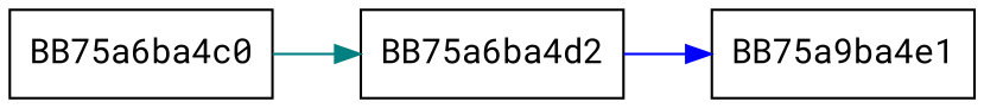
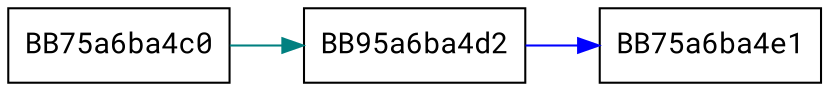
  digraph {
    fontname="Roboto Mono"
    rankdir=LR
    splines=ortho
    node [fontname="Roboto Mono" shape=box]
    edge [fontname="Roboto Mono"]
    BB75a6ba4c0
-   BB75a6ba4d2
-   BB75a6ba4e1 [label=BB75a9ba4e1]
+   BB75a6ba4d2 [label=BB95a6ba4d2]
+   BB75a6ba4e1
    BB75a6ba4c0 -> BB75a6ba4d2 [color=teal]
    BB75a6ba4d2 -> BB75a6ba4e1 [color=blue]
  }
